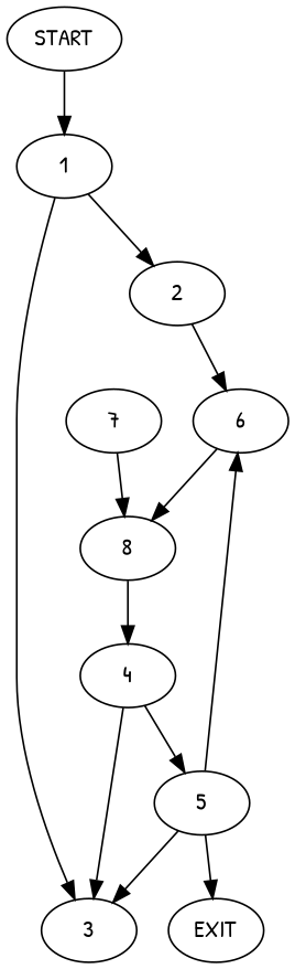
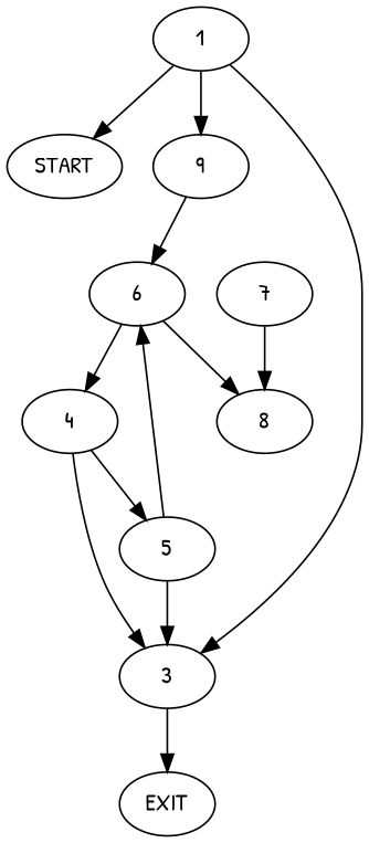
  digraph {
    fontname="Patrick Hand"
    node [fontname="Patrick Hand"]
    edge [fontname="Patrick Hand"]
    n1 [label=START]
    1
-   2
+   2 [label=9]
    3
    n5 [label=EXIT]
    6
    4
    5
    8
    7
-   n1 -> 1
+   1 -> n1
    1 -> 2
    1 -> 3
    2 -> 6
-   5 -> n5
+   3 -> n5
    6 -> 8
    4 -> 3
    4 -> 5
    5 -> 3
    5 -> 6
-   8 -> 4
+   6 -> 4
    7 -> 8
  }
